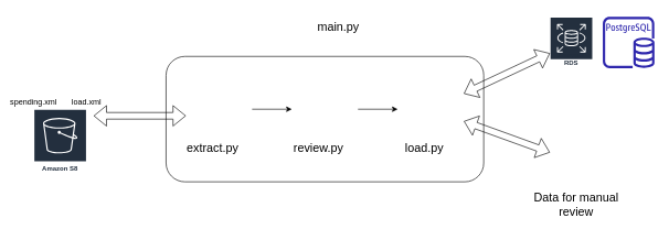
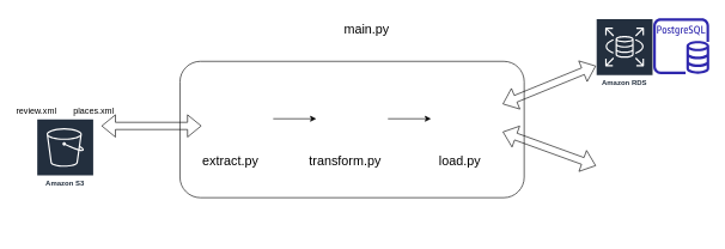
  <mxCell id="0" />
  <mxCell id="1" parent="0" />
  <mxCell id="2" value="" style="rounded=1;whiteSpace=wrap;html=1;fontSize=18;" vertex="1" parent="1"><mxGeometry x="250" y="85" width="480" height="190" as="geometry" /></mxCell>
- <mxCell id="3" value="Amazon S8" style="sketch=0;outlineConnect=0;fontColor=#232F3E;gradientColor=none;strokeColor=#ffffff;fillColor=#232F3E;dashed=0;verticalLabelPosition=middle;verticalAlign=bottom;align=center;html=1;whiteSpace=wrap;fontSize=10;fontStyle=1;spacing=3;shape=mxgraph.aws4.productIcon;prIcon=mxgraph.aws4.s3;" vertex="1" parent="1"><mxGeometry x="50" y="165" width="80" height="100" as="geometry" /></mxCell>
+ <mxCell id="3" value="Amazon S3" style="sketch=0;outlineConnect=0;fontColor=#232F3E;gradientColor=none;strokeColor=#ffffff;fillColor=#232F3E;dashed=0;verticalLabelPosition=middle;verticalAlign=bottom;align=center;html=1;whiteSpace=wrap;fontSize=10;fontStyle=1;spacing=3;shape=mxgraph.aws4.productIcon;prIcon=mxgraph.aws4.s3;" vertex="1" parent="1"><mxGeometry x="50" y="165" width="80" height="100" as="geometry" /></mxCell>
  <mxCell id="4" value="" style="shape=image;html=1;verticalAlign=top;verticalLabelPosition=bottom;labelBackgroundColor=#ffffff;imageAspect=0;aspect=fixed;image=https://cdn3.iconfinder.com/data/icons/document-icons-2/30/647702-excel-128.png" vertex="1" parent="1"><mxGeometry x="20" y="85" width="60" height="60" as="geometry" /></mxCell>
- <mxCell id="5" value="spending.xml" style="text;html=1;strokeColor=none;fillColor=none;align=center;verticalAlign=middle;whiteSpace=wrap;rounded=0;" vertex="1" parent="1"><mxGeometry x="20" y="139" width="60" height="30" as="geometry" /></mxCell>
+ <mxCell id="5" value="review.xml" style="text;html=1;strokeColor=none;fillColor=none;align=center;verticalAlign=middle;whiteSpace=wrap;rounded=0;" vertex="1" parent="1"><mxGeometry x="20" y="139" width="60" height="30" as="geometry" /></mxCell>
  <mxCell id="6" value="" style="shape=image;html=1;verticalAlign=top;verticalLabelPosition=bottom;labelBackgroundColor=#ffffff;imageAspect=0;aspect=fixed;image=https://cdn3.iconfinder.com/data/icons/document-icons-2/30/647702-excel-128.png" vertex="1" parent="1"><mxGeometry x="100" y="85" width="60" height="60" as="geometry" /></mxCell>
- <mxCell id="7" value="load.xml" style="text;html=1;strokeColor=none;fillColor=none;align=center;verticalAlign=middle;whiteSpace=wrap;rounded=0;" vertex="1" parent="1"><mxGeometry x="100" y="139" width="60" height="30" as="geometry" /></mxCell>
+ <mxCell id="7" value="places.xml" style="text;html=1;strokeColor=none;fillColor=none;align=center;verticalAlign=middle;whiteSpace=wrap;rounded=0;" vertex="1" parent="1"><mxGeometry x="100" y="139" width="60" height="30" as="geometry" /></mxCell>
  <mxCell id="8" value="" style="edgeStyle=orthogonalEdgeStyle;rounded=0;orthogonalLoop=1;jettySize=auto;html=1;fontSize=18;" edge="1" parent="1" source="9" target="15"><mxGeometry relative="1" as="geometry" /></mxCell>
  <mxCell id="9" value="" style="shape=image;html=1;verticalAlign=top;verticalLabelPosition=bottom;labelBackgroundColor=#ffffff;imageAspect=0;aspect=fixed;image=https://cdn1.iconfinder.com/data/icons/hawcons/32/699870-icon-87-document-file-py-128.png" vertex="1" parent="1"><mxGeometry x="280" y="115" width="100" height="100" as="geometry" /></mxCell>
  <mxCell id="10" value="" style="shape=flexArrow;endArrow=classic;startArrow=classic;html=1;rounded=0;" edge="1" parent="1"><mxGeometry width="100" height="100" relative="1" as="geometry"><mxPoint x="280" y="175" as="sourcePoint" /><mxPoint x="140.5" y="175" as="targetPoint" /></mxGeometry></mxCell>
  <mxCell id="11" value="&lt;font style=&quot;font-size: 18px;&quot;&gt;extract.py&lt;/font&gt;" style="text;html=1;align=center;verticalAlign=middle;resizable=0;points=[];autosize=1;strokeColor=none;fillColor=none;" vertex="1" parent="1"><mxGeometry x="270" y="205" width="100" height="40" as="geometry" /></mxCell>
- <mxCell id="12" value="Amazon RDS" style="sketch=0;outlineConnect=0;fontColor=#232F3E;gradientColor=none;strokeColor=#ffffff;fillColor=#232F3E;dashed=0;verticalLabelPosition=middle;verticalAlign=bottom;align=center;html=1;whiteSpace=wrap;fontSize=10;fontStyle=1;spacing=3;shape=mxgraph.aws4.productIcon;prIcon=mxgraph.aws4.rds;" vertex="1" parent="1"><mxGeometry x="830" y="25" width="65" height="80" as="geometry" /></mxCell>
+ <mxCell id="12" value="Amazon RDS" style="sketch=0;outlineConnect=0;fontColor=#232F3E;gradientColor=none;strokeColor=#ffffff;fillColor=#232F3E;dashed=0;verticalLabelPosition=middle;verticalAlign=bottom;align=center;html=1;whiteSpace=wrap;fontSize=10;fontStyle=1;spacing=3;shape=mxgraph.aws4.productIcon;prIcon=mxgraph.aws4.rds;" vertex="1" parent="1"><mxGeometry x="830" y="25" width="80" height="100" as="geometry" /></mxCell>
  <mxCell id="13" value="" style="sketch=0;outlineConnect=0;fontColor=#232F3E;gradientColor=none;fillColor=#2E27AD;strokeColor=none;dashed=0;verticalLabelPosition=bottom;verticalAlign=top;align=center;html=1;fontSize=12;fontStyle=0;aspect=fixed;pointerEvents=1;shape=mxgraph.aws4.rds_postgresql_instance;" vertex="1" parent="1"><mxGeometry x="910" y="25" width="78" height="78" as="geometry" /></mxCell>
  <mxCell id="14" value="" style="edgeStyle=orthogonalEdgeStyle;rounded=0;orthogonalLoop=1;jettySize=auto;html=1;fontSize=18;" edge="1" parent="1" source="15" target="17"><mxGeometry relative="1" as="geometry" /></mxCell>
  <mxCell id="15" value="" style="shape=image;html=1;verticalAlign=top;verticalLabelPosition=bottom;labelBackgroundColor=#ffffff;imageAspect=0;aspect=fixed;image=https://cdn1.iconfinder.com/data/icons/hawcons/32/699870-icon-87-document-file-py-128.png" vertex="1" parent="1"><mxGeometry x="440" y="115" width="100" height="100" as="geometry" /></mxCell>
- <mxCell id="16" value="&lt;font style=&quot;font-size: 18px;&quot;&gt;review.py&lt;/font&gt;" style="text;html=1;align=center;verticalAlign=middle;resizable=0;points=[];autosize=1;strokeColor=none;fillColor=none;" vertex="1" parent="1"><mxGeometry x="420" y="205" width="120" height="40" as="geometry" /></mxCell>
+ <mxCell id="16" value="&lt;font style=&quot;font-size: 18px;&quot;&gt;transform.py&lt;/font&gt;" style="text;html=1;align=center;verticalAlign=middle;resizable=0;points=[];autosize=1;strokeColor=none;fillColor=none;" vertex="1" parent="1"><mxGeometry x="420" y="205" width="120" height="40" as="geometry" /></mxCell>
  <mxCell id="17" value="" style="shape=image;html=1;verticalAlign=top;verticalLabelPosition=bottom;labelBackgroundColor=#ffffff;imageAspect=0;aspect=fixed;image=https://cdn1.iconfinder.com/data/icons/hawcons/32/699870-icon-87-document-file-py-128.png" vertex="1" parent="1"><mxGeometry x="600" y="115" width="100" height="100" as="geometry" /></mxCell>
  <mxCell id="18" value="&lt;font style=&quot;font-size: 18px;&quot;&gt;load.py&lt;/font&gt;" style="text;html=1;align=center;verticalAlign=middle;resizable=0;points=[];autosize=1;strokeColor=none;fillColor=none;" vertex="1" parent="1"><mxGeometry x="600" y="205" width="80" height="40" as="geometry" /></mxCell>
  <mxCell id="19" value="&lt;font style=&quot;font-size: 18px;&quot;&gt;main.py&lt;/font&gt;" style="text;html=1;align=center;verticalAlign=middle;resizable=0;points=[];autosize=1;strokeColor=none;fillColor=none;" vertex="1" parent="1"><mxGeometry x="465" y="20" width="90" height="40" as="geometry" /></mxCell>
  <mxCell id="20" value="" style="shape=flexArrow;endArrow=classic;startArrow=classic;html=1;rounded=0;" edge="1" parent="1" source="12" target="17"><mxGeometry width="100" height="100" relative="1" as="geometry"><mxPoint x="829.5" y="175" as="sourcePoint" /><mxPoint x="690" y="175" as="targetPoint" /></mxGeometry></mxCell>
  <mxCell id="21" value="" style="shape=flexArrow;endArrow=classic;startArrow=classic;html=1;rounded=0;" edge="1" parent="1" source="17" target="22"><mxGeometry width="100" height="100" relative="1" as="geometry"><mxPoint x="700" y="175" as="sourcePoint" /><mxPoint x="700" y="185" as="targetPoint" /></mxGeometry></mxCell>
  <mxCell id="22" value="" style="shape=image;html=1;verticalAlign=top;verticalLabelPosition=bottom;labelBackgroundColor=#ffffff;imageAspect=0;aspect=fixed;image=https://cdn1.iconfinder.com/data/icons/bootstrap-vol-3/16/filetype-csv-128.png;fontSize=18;" vertex="1" parent="1"><mxGeometry x="830" y="205" width="80" height="80" as="geometry" /></mxCell>
- <mxCell id="23" value="Data for manual review" style="text;html=1;strokeColor=none;fillColor=none;align=center;verticalAlign=middle;whiteSpace=wrap;rounded=0;fontSize=18;" vertex="1" parent="1"><mxGeometry x="790" y="295" width="160" height="30" as="geometry" /></mxCell>
